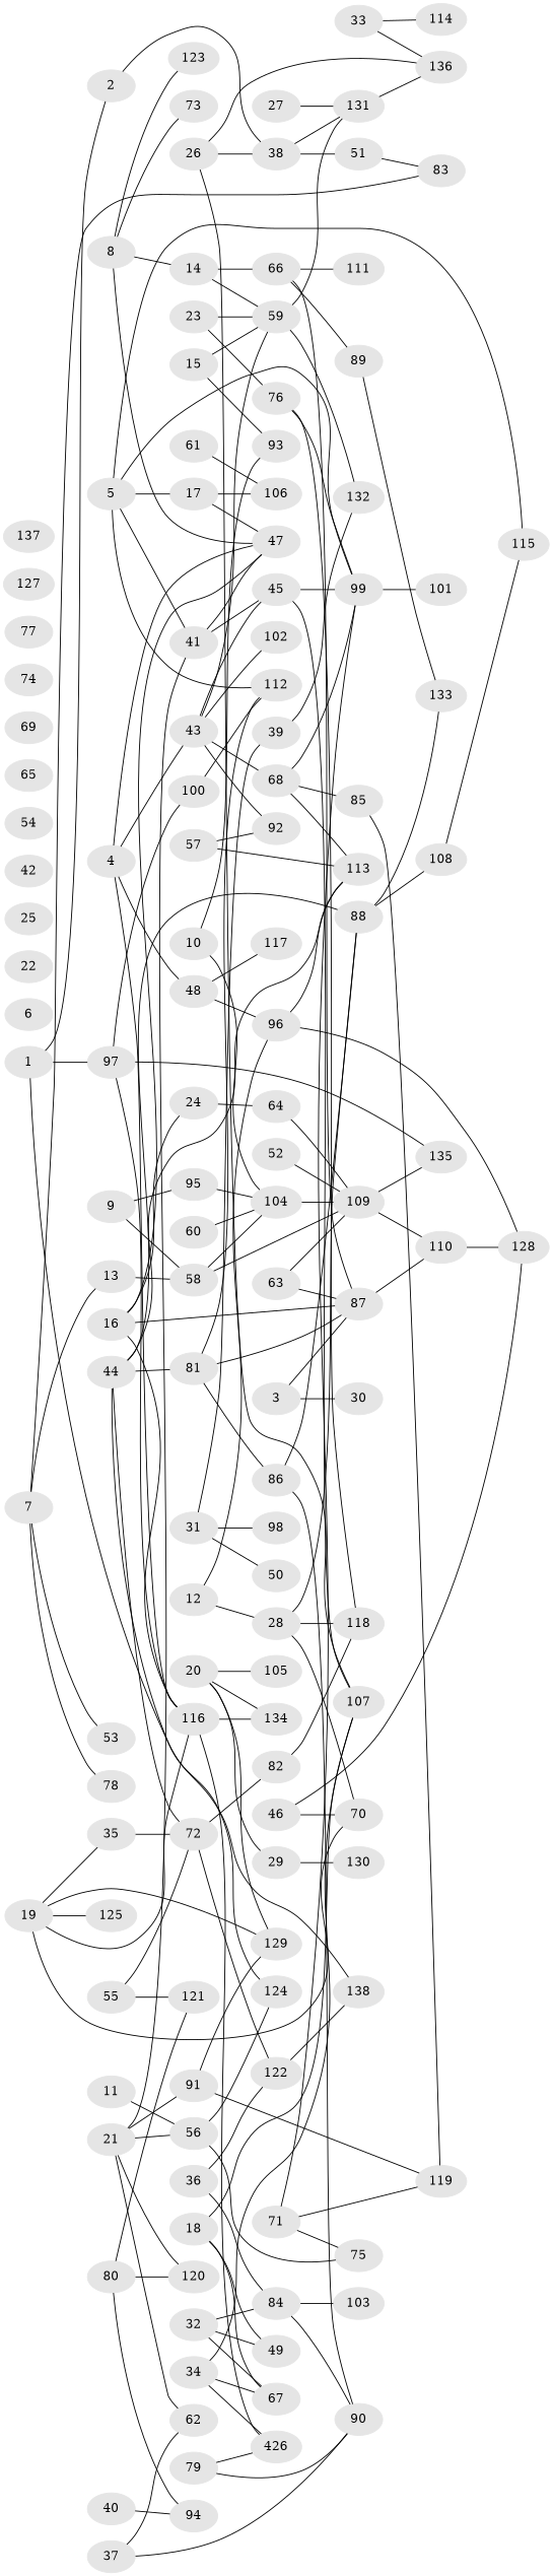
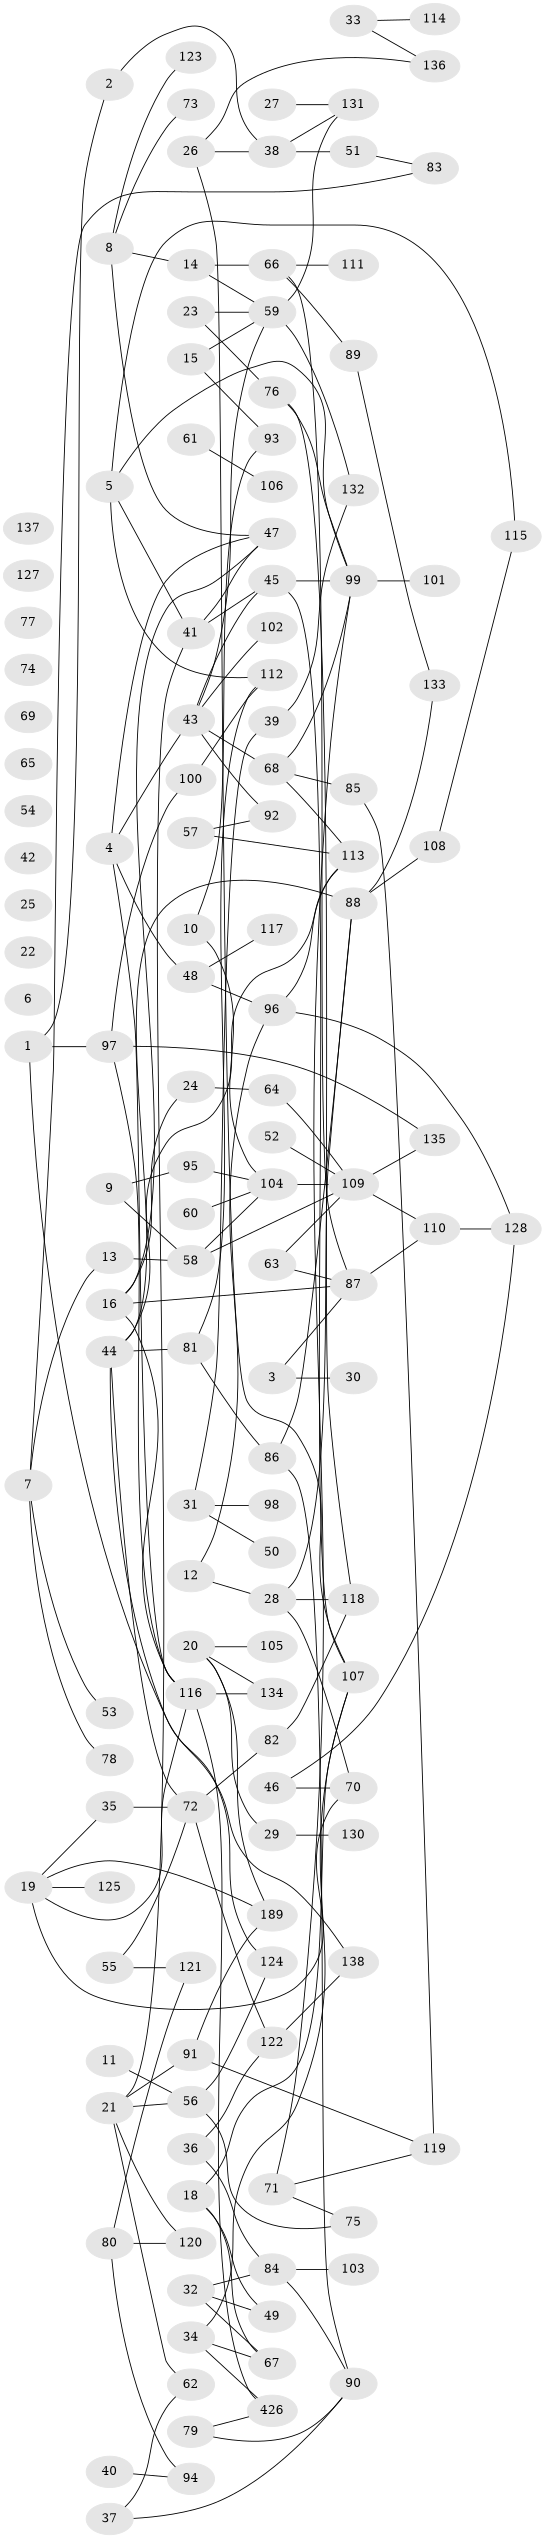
  graph {
    rankdir=LR
    node [color=gray90 style=filled]
    1
    2
    97
    138
    38
    116
    100
    135
    131
    51
    3
    30
    87
    110
    4
    43
    47
    48
    59
    45
    68
    92
    102
    96
    117
    134
    n27 [label=426]
    5
-   17
    41
    99
    112
    115
    106
    101
    6
    7
    13
    53
    78
    83
    58
    8
    14
    73
    123
    66
    9
    95
    104
    109
    10
    93
    11
    56
    124
    75
    12
    28
    70
    88
    118
    113
    128
    132
    89
    111
    15
    16
    24
    64
    18
    49
    67
    107
    19
    35
    125
-   129
+   129 [label=189]
    72
    20
    29
    105
    130
    21
    62
    91
    120
    119
    22
    23
    76
    25
    26
    136
    27
    108
    133
    31
    39
    50
    98
    32
    84
    90
    103
    33
    114
    34
    122
    82
    36
    37
    40
    94
    42
    85
    44
    81
    86
    46
    52
    54
    55
    121
    57
    60
    61
    63
    65
    69
    71
    74
    77
    79
    80
    127
    137
    1 -- 2
    1 -- 97
    1 -- 138
    2 -- 38
    97 -- 116
    97 -- 100
    97 -- 135
    38 -- 131
    38 -- 51
    116 -- 134
    116 -- n27
    100 -- 112
-   131 -- 136
    51 -- 83
    3 -- 30
    3 -- 87
    87 -- 110
    110 -- 128
    4 -- 116
    4 -- 43
    4 -- 47
    4 -- 48
    43 -- 59
    43 -- 45
    43 -- 68
    43 -- 92
    43 -- 102
    48 -- 96
    48 -- 117
    59 -- 131
    59 -- 132
    45 -- 99
    45 -- 107
    68 -- 99
    68 -- 113
    68 -- 85
    96 -- 113
    96 -- 128
-   5 -- 17
    5 -- 41
    5 -- 99
    5 -- 112
    5 -- 115
-   17 -- 47
-   17 -- 106
    41 -- 47
    41 -- 45
    99 -- 101
    7 -- 13
    7 -- 53
    7 -- 78
    7 -- 83
    13 -- 58
    58 -- 104
    58 -- 109
    8 -- 47
    8 -- 14
    8 -- 73
    8 -- 123
    14 -- 59
    14 -- 66
    66 -- 87
    66 -- 89
    66 -- 111
    9 -- 58
    9 -- 95
    95 -- 104
    104 -- 109
    109 -- 135
    109 -- 110
    10 -- 104
    10 -- 93
    11 -- 56
    56 -- 124
    56 -- 75
    12 -- 96
    12 -- 28
    28 -- 70
    28 -- 88
    28 -- 118
    88 -- 108
    88 -- 133
    89 -- 133
    15 -- 59
    15 -- 93
    16 -- 116
    16 -- 87
    16 -- 47
    16 -- 24
    24 -- 64
    64 -- 109
    18 -- 49
    18 -- 67
    18 -- 107
    19 -- 116
    19 -- 70
    19 -- 35
    19 -- 125
    19 -- 129
    35 -- 72
    72 -- 122
    72 -- 82
    20 -- 134
    20 -- 129
    20 -- 29
    20 -- 105
    29 -- 130
    21 -- 41
    21 -- 56
    21 -- 62
    21 -- 91
    21 -- 120
    91 -- 129
    91 -- 119
    23 -- 59
    23 -- 76
    76 -- 99
    76 -- 118
    26 -- 38
    26 -- 107
    26 -- 136
    27 -- 131
    108 -- 115
    31 -- 39
    31 -- 50
    31 -- 98
    39 -- 132
    32 -- 49
    32 -- 67
    32 -- 84
    84 -- 90
    84 -- 103
    33 -- 136
    33 -- 114
    34 -- n27
    34 -- 67
    34 -- 107
    122 -- 138
    82 -- 118
    36 -- 84
    36 -- 122
    37 -- 62
    37 -- 90
    40 -- 94
    85 -- 119
    44 -- 124
    44 -- 88
    44 -- 113
    44 -- 72
    44 -- 81
-   81 -- 87
    81 -- 112
    81 -- 86
    86 -- 88
    86 -- 90
    46 -- 70
    46 -- 128
    52 -- 109
    55 -- 72
    55 -- 121
    57 -- 92
    57 -- 113
    60 -- 104
    61 -- 106
    63 -- 87
    63 -- 109
    71 -- 99
    71 -- 75
    71 -- 119
    79 -- n27
    79 -- 90
    80 -- 120
    80 -- 94
    80 -- 121
  }
